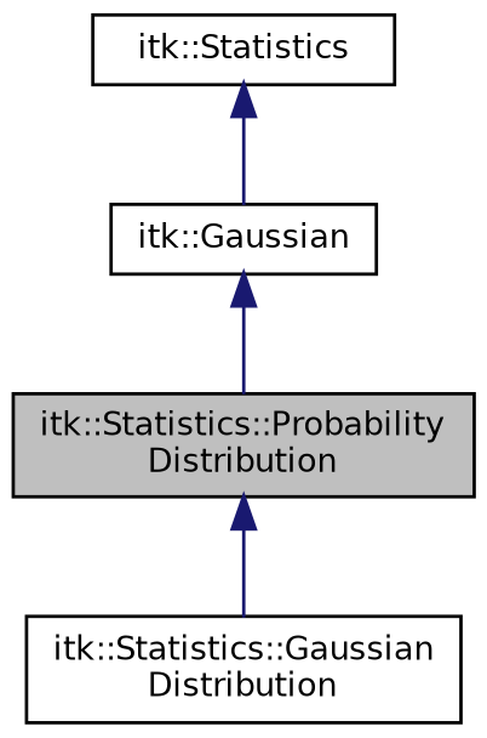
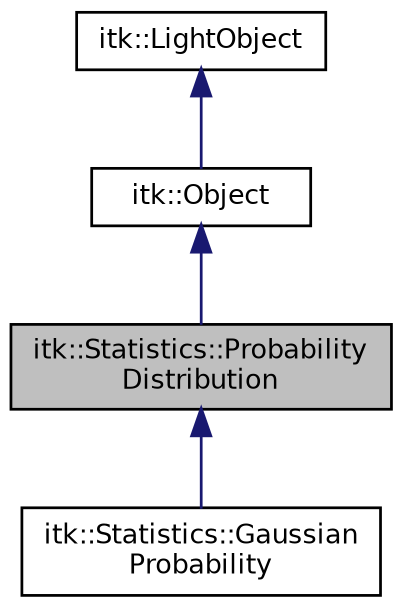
  digraph {
    rankdir=TB
    node [color=black fillcolor=white fontname=Helvetica fontsize=10 shape=record style=filled]
    edge [color=midnightblue dir=back fontname=Helvetica fontsize=10 labelfontname=Helvetica labelfontsize=10 style=solid]
    n1 [fillcolor=grey75 fontcolor=black height=0.2 label="itk::Statistics::Probability\lDistribution" width=0.4]
-   n2 [height=0.2 label="itk::Statistics::Gaussian\lDistribution" width=0.4]
-   n3 [height=0.2 label="itk::Gaussian" width=0.4]
-   n4 [height=0.2 label="itk::Statistics" width=0.4]
+   n2 [height=0.2 label="itk::Statistics::Gaussian\lProbability" width=0.4]
+   n3 [height=0.2 label="itk::Object" width=0.4]
+   n4 [height=0.2 label="itk::LightObject" width=0.4]
    n1 -> n2
    n3 -> n1
    n4 -> n3
  }
